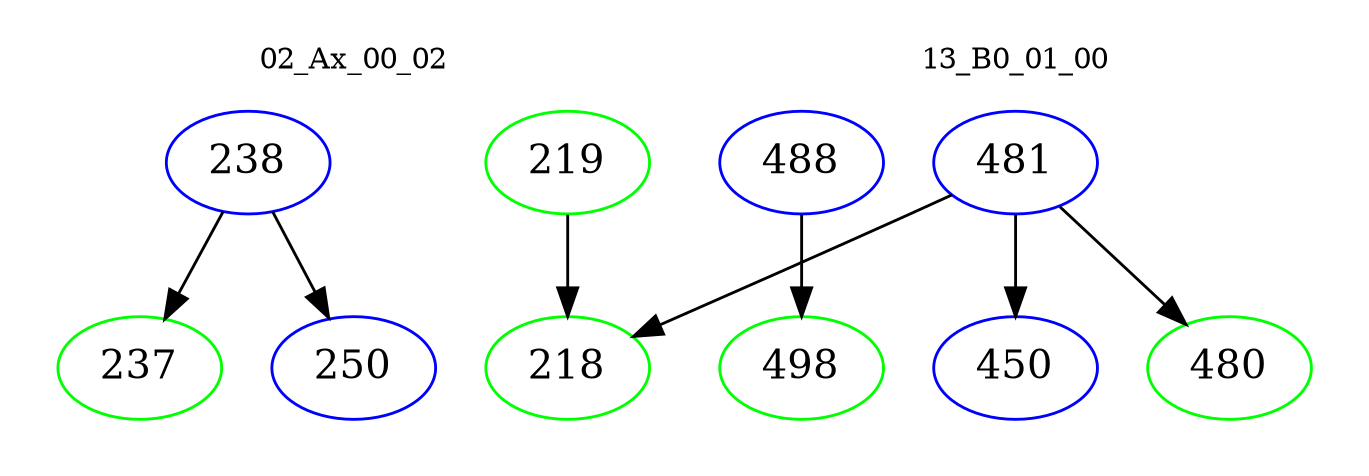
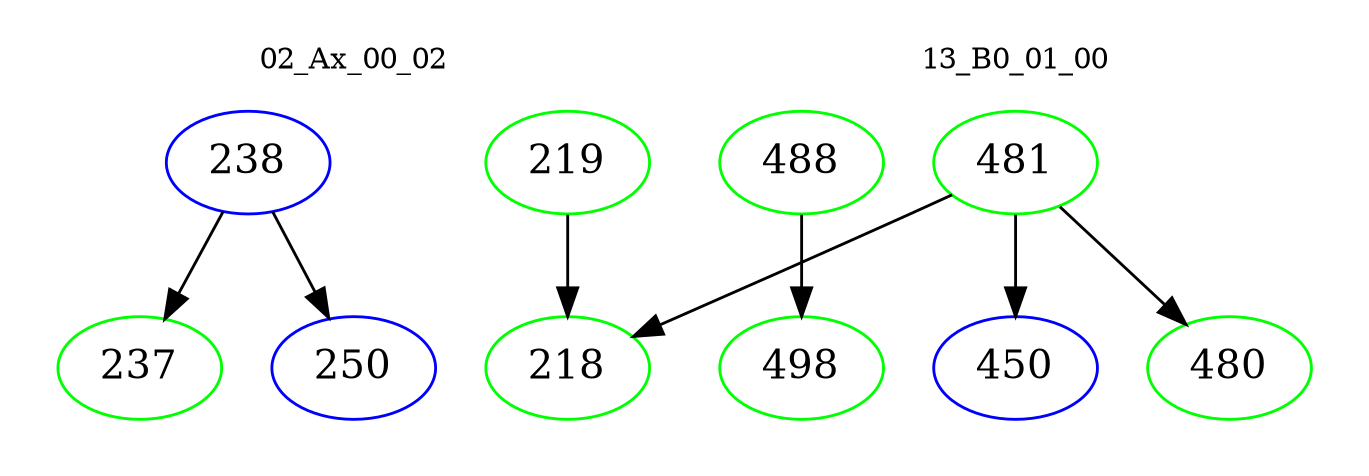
  digraph {
    node [color=blue]
    edge [color=black]
    n1 [label=238]
    n2 [color=green label=237]
    n3 [label=250]
    n4 [color=green label=219]
    n5 [color=green label=218]
-   n6 [label=481]
+   n6 [color=green label=481]
    n7 [label=450]
-   n8 [label=488]
+   n8 [color=green label=488]
    n9 [color=green label=480]
    n10 [color=green label=498]
    subgraph cluster_1 {
      color=white
      fontsize=10
      label="02_Ax_00_02"
      n1
      n2
      n3
      n4
      n5
    }
    subgraph cluster_2 {
      color=white
      fontsize=10
      label="13_B0_01_00"
      n6
      n7
      n8
      n9
      n10
    }
    n1 -> n2
    n1 -> n3
    n4 -> n5
    n6 -> n5
    n6 -> n7
    n6 -> n9
    n8 -> n10
  }
